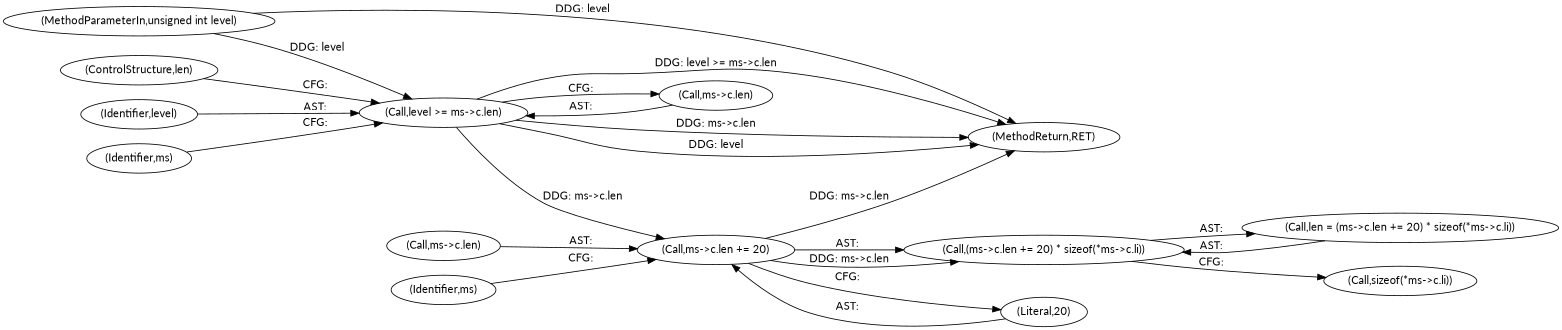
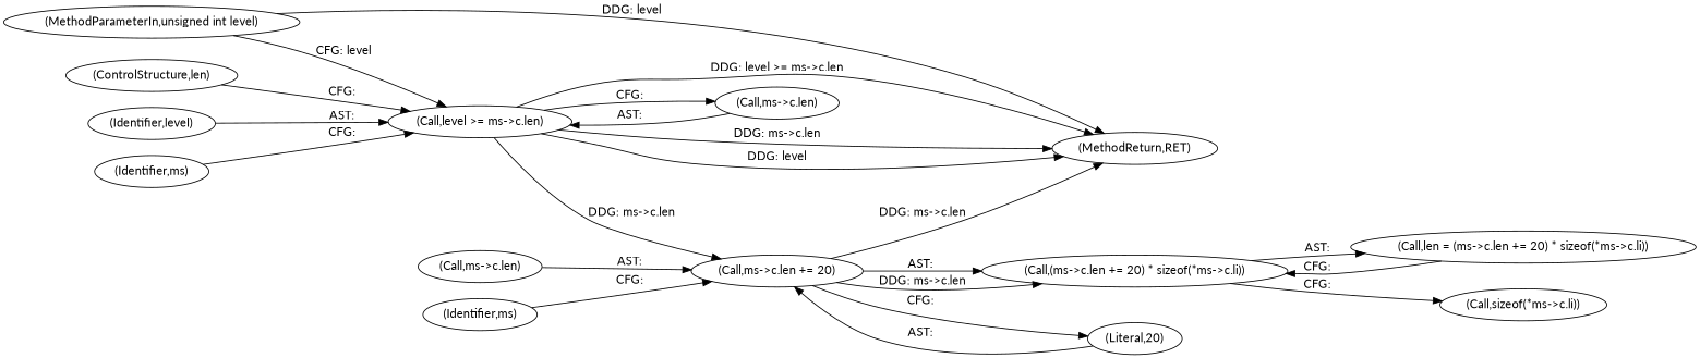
  digraph {
    fontname=Lato
    rankdir=LR
    node [fontname=Lato]
    edge [fontname=Lato]
    n1 [label="(Call,ms->c.len += 20)"]
    n2 [label="(Call,(ms->c.len += 20) * sizeof(*ms->c.li))"]
    n3 [label="(Literal,20)"]
    n4 [label="(MethodReturn,RET)"]
    n5 [label="(Call,len = (ms->c.len += 20) * sizeof(*ms->c.li))"]
    n6 [label="(Call,sizeof(*ms->c.li))"]
    n7 [label="(Call,level >= ms->c.len)"]
    n8 [label="(Call,ms->c.len)"]
    n9 [label="(MethodParameterIn,unsigned int level)"]
    n10 [label="(ControlStructure,len)"]
    n11 [label="(Identifier,level)"]
    n12 [label="(Identifier,ms)"]
    n13 [label="(Call,ms->c.len)"]
    n14 [label="(Identifier,ms)"]
    n1 -> n2 [label="AST: "]
    n1 -> n2 [label="DDG: ms->c.len"]
    n1 -> n3 [label="CFG: "]
    n1 -> n4 [label="DDG: ms->c.len"]
    n2 -> n5 [label="AST: "]
    n2 -> n6 [label="CFG: "]
    n3 -> n1 [label="AST: "]
-   n5 -> n2 [label="AST: "]
+   n5 -> n2 [label="CFG: "]
    n7 -> n1 [label="DDG: ms->c.len"]
    n7 -> n4 [label="DDG: ms->c.len"]
    n7 -> n4 [label="DDG: level"]
    n7 -> n4 [label="DDG: level >= ms->c.len"]
    n7 -> n8 [label="CFG: "]
    n8 -> n7 [label="AST: "]
    n9 -> n4 [label="DDG: level"]
-   n9 -> n7 [label="DDG: level"]
+   n9 -> n7 [label="CFG: level"]
    n10 -> n7 [label="CFG: "]
    n11 -> n7 [label="AST: "]
    n12 -> n7 [label="CFG: "]
    n13 -> n1 [label="AST: "]
    n14 -> n1 [label="CFG: "]
  }
